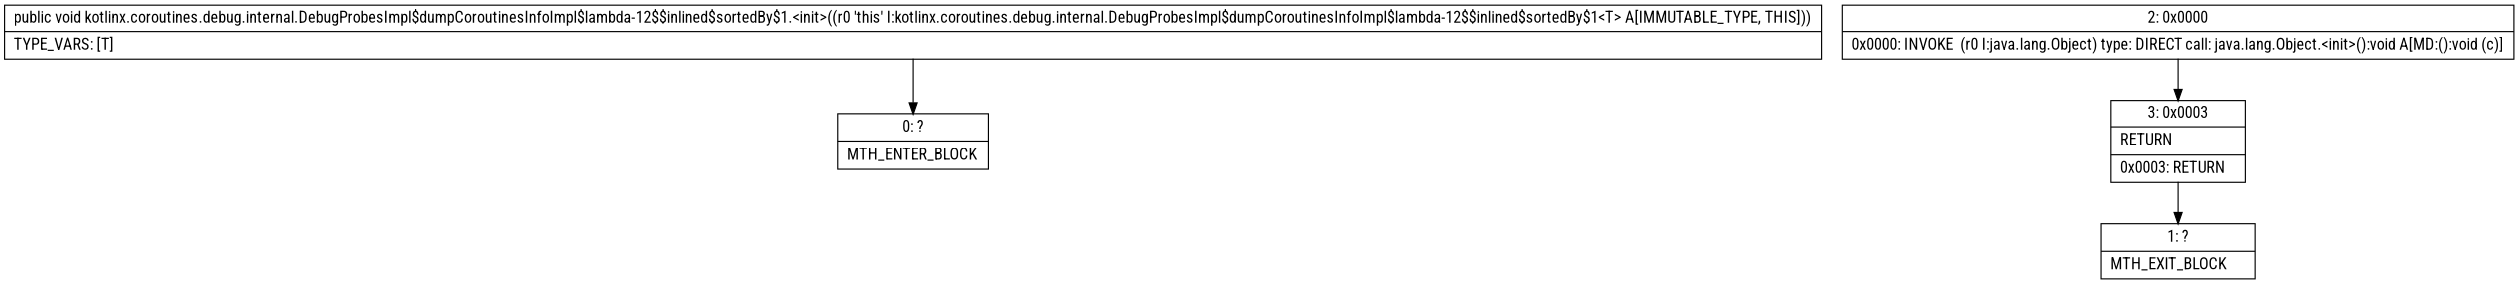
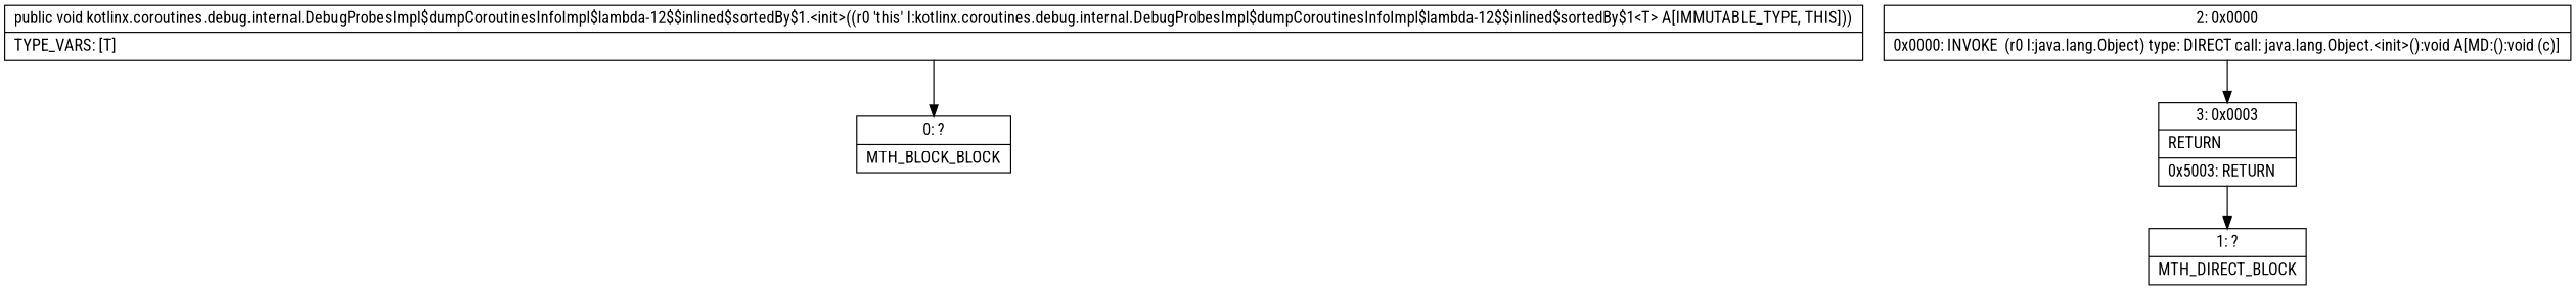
  digraph {
    fontname="Roboto Condensed"
    node [fontname="Roboto Condensed" shape=record]
    edge [fontname="Roboto Condensed"]
-   n1 [label="{0\:\ ?|MTH_ENTER_BLOCK\l}"]
+   n1 [label="{0\:\ ?|MTH_BLOCK_BLOCK\l}"]
    n2 [label="{2\:\ 0x0000|0x0000: INVOKE  (r0 I:java.lang.Object) type: DIRECT call: java.lang.Object.\<init\>():void A[MD:():void (c)]\l}"]
-   n3 [label="{3\:\ 0x0003|RETURN\l|0x0003: RETURN   \l}"]
-   n4 [label="{1\:\ ?|MTH_EXIT_BLOCK\l}"]
+   n3 [label="{3\:\ 0x0003|RETURN\l|0x5003: RETURN   \l}"]
+   n4 [label="{1\:\ ?|MTH_DIRECT_BLOCK\l}"]
    n5 [label="{public void kotlinx.coroutines.debug.internal.DebugProbesImpl$dumpCoroutinesInfoImpl$lambda\-12$$inlined$sortedBy$1.\<init\>((r0 'this' I:kotlinx.coroutines.debug.internal.DebugProbesImpl$dumpCoroutinesInfoImpl$lambda\-12$$inlined$sortedBy$1\<T\> A[IMMUTABLE_TYPE, THIS]))  | TYPE_VARS: [T]\l}"]
    n2 -> n3
    n3 -> n4
    n5 -> n1
  }
